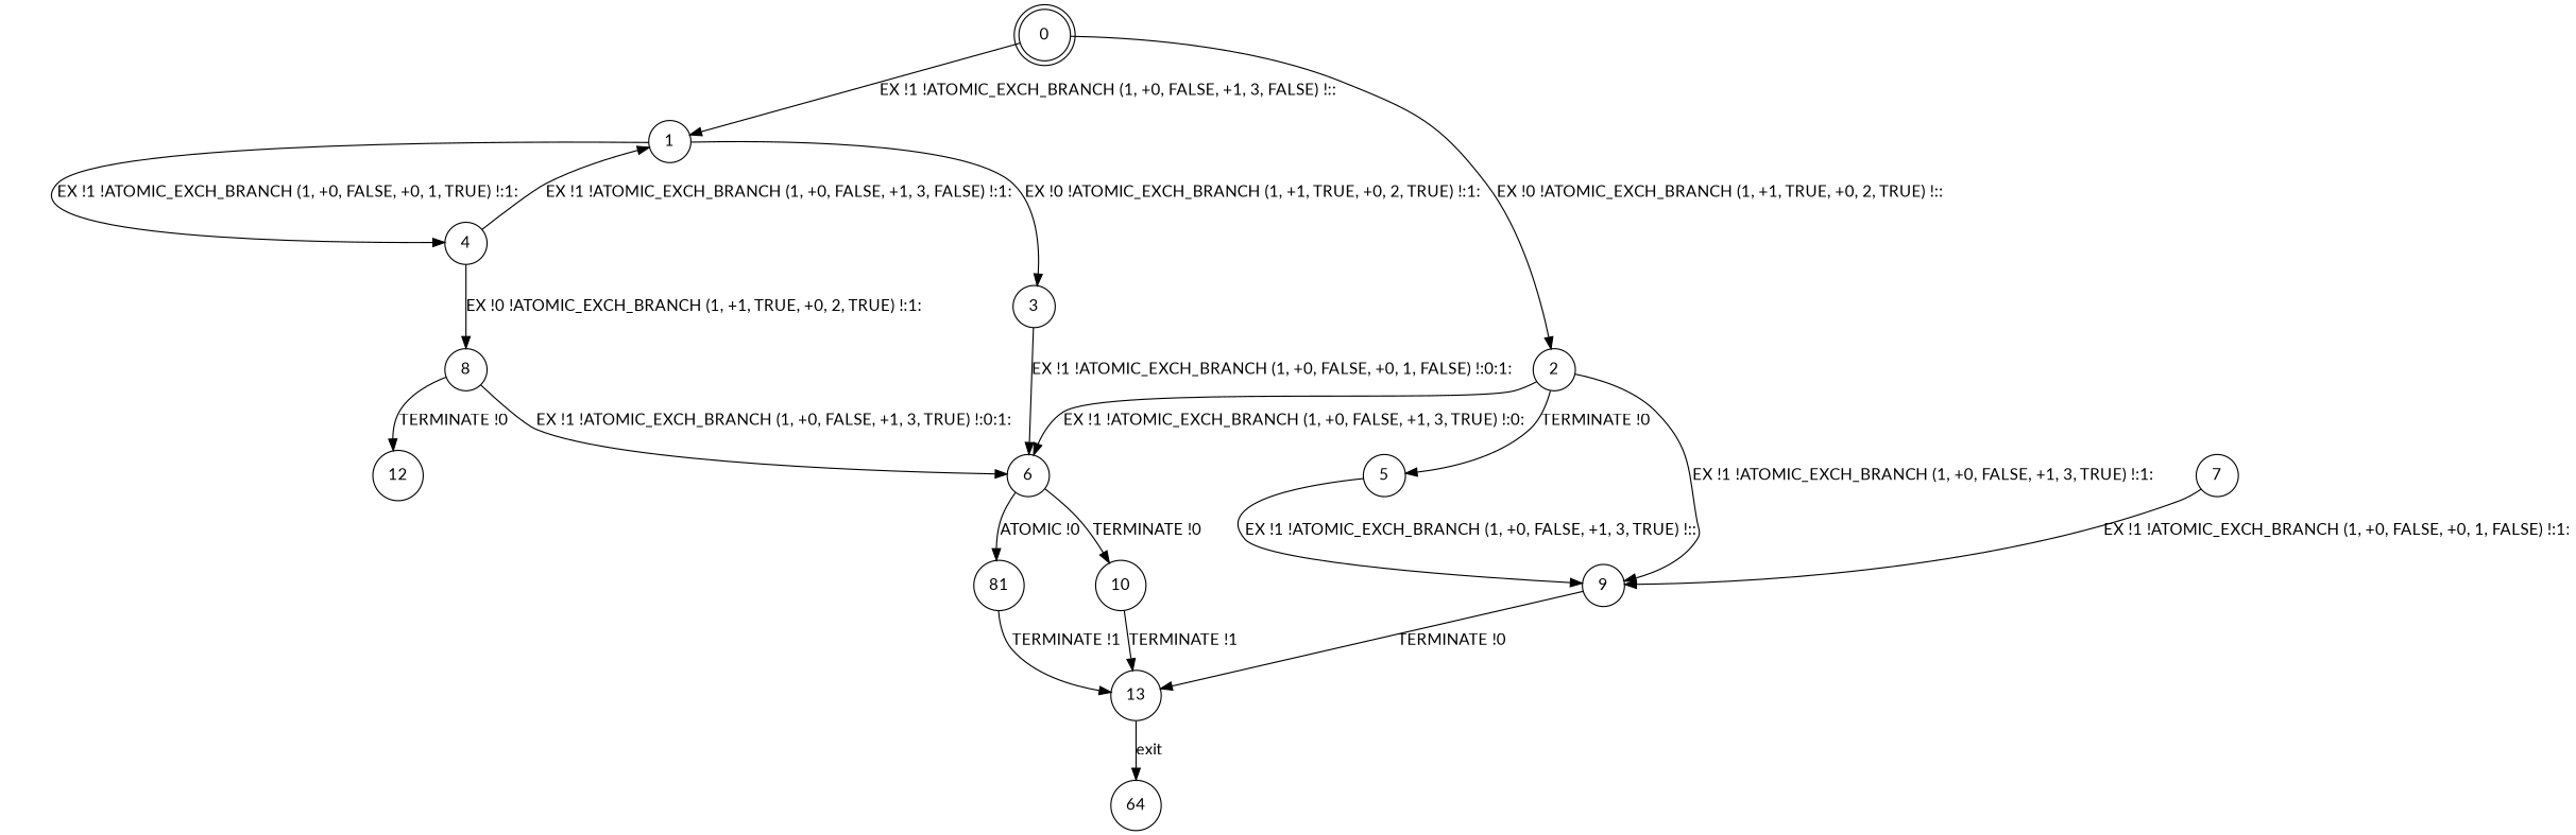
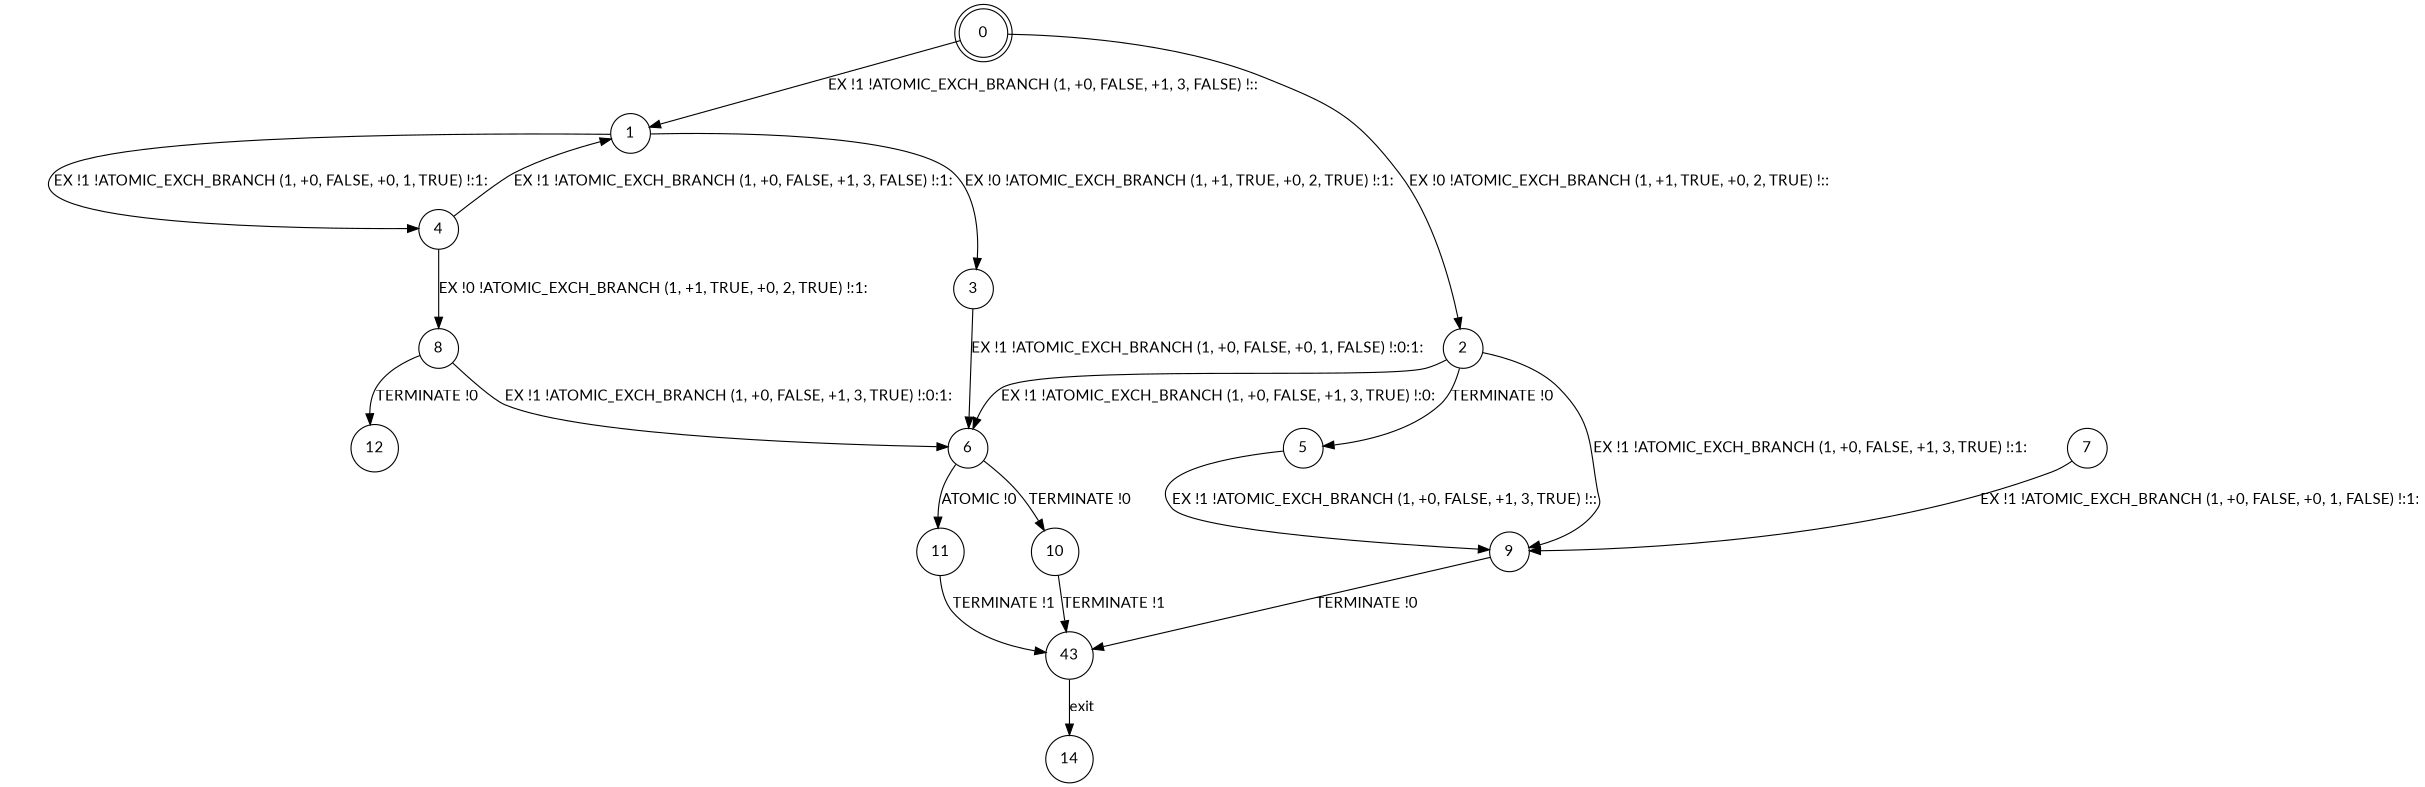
  digraph {
    fontname=Lato
    node [fontname=Lato shape=circle]
    edge [fontname=Lato]
    0 [peripheries=2]
    1
    2
    3
    4
    5
    6
    9
    8
    10
-   11 [label=81]
+   11
    7
    12
-   13
-   14 [label=64]
+   13 [label=43]
+   14
    0 -> 1 [label="EX !1 !ATOMIC_EXCH_BRANCH (1, +0, FALSE, +1, 3, FALSE) !::"]
    0 -> 2 [label="EX !0 !ATOMIC_EXCH_BRANCH (1, +1, TRUE, +0, 2, TRUE) !::"]
    1 -> 3 [label="EX !0 !ATOMIC_EXCH_BRANCH (1, +1, TRUE, +0, 2, TRUE) !:1:"]
    1 -> 4 [label="EX !1 !ATOMIC_EXCH_BRANCH (1, +0, FALSE, +0, 1, TRUE) !:1:"]
    2 -> 5 [label="TERMINATE !0"]
    2 -> 6 [label="EX !1 !ATOMIC_EXCH_BRANCH (1, +0, FALSE, +1, 3, TRUE) !:0:"]
    2 -> 9 [label="EX !1 !ATOMIC_EXCH_BRANCH (1, +0, FALSE, +1, 3, TRUE) !:1:"]
    3 -> 6 [label="EX !1 !ATOMIC_EXCH_BRANCH (1, +0, FALSE, +0, 1, FALSE) !:0:1:"]
    4 -> 1 [label="EX !1 !ATOMIC_EXCH_BRANCH (1, +0, FALSE, +1, 3, FALSE) !:1:"]
    4 -> 8 [label="EX !0 !ATOMIC_EXCH_BRANCH (1, +1, TRUE, +0, 2, TRUE) !:1:"]
    5 -> 9 [label="EX !1 !ATOMIC_EXCH_BRANCH (1, +0, FALSE, +1, 3, TRUE) !::"]
    6 -> 10 [label="TERMINATE !0"]
    6 -> 11 [label="ATOMIC !0"]
    9 -> 13 [label="TERMINATE !0"]
    8 -> 6 [label="EX !1 !ATOMIC_EXCH_BRANCH (1, +0, FALSE, +1, 3, TRUE) !:0:1:"]
    8 -> 12 [label="TERMINATE !0"]
    10 -> 13 [label="TERMINATE !1"]
    11 -> 13 [label="TERMINATE !1"]
    7 -> 9 [label="EX !1 !ATOMIC_EXCH_BRANCH (1, +0, FALSE, +0, 1, FALSE) !:1:"]
    13 -> 14 [label=exit]
  }
